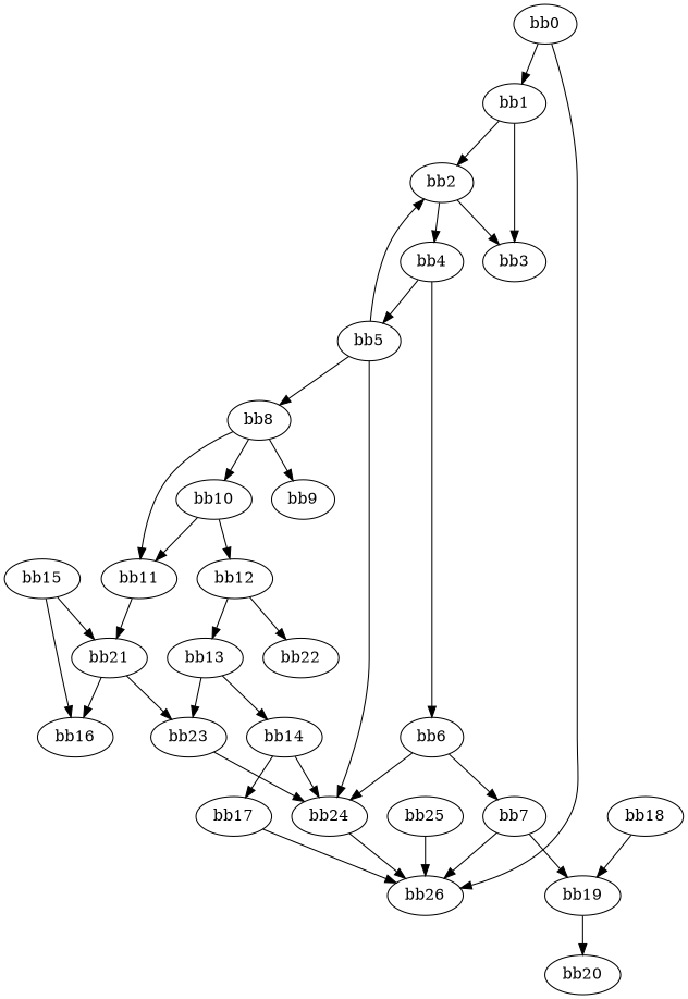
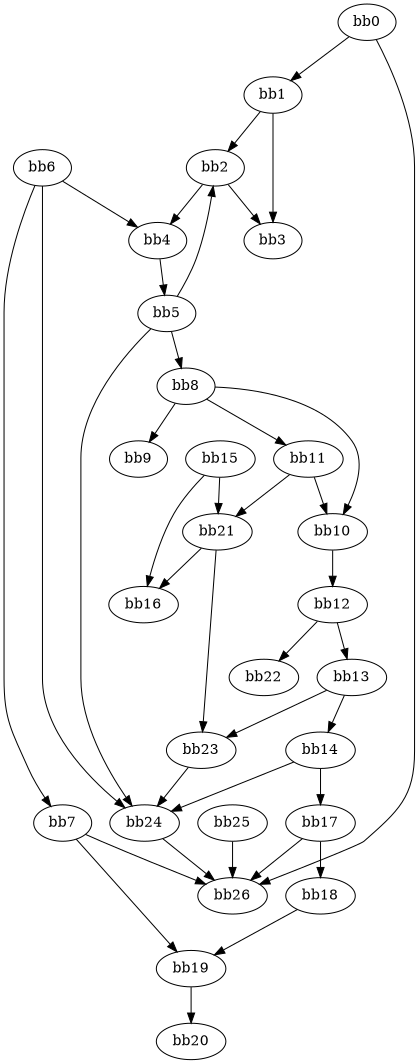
  digraph {
    n1 [label="bb0\l"]
    n2 [label="bb1\l"]
    n3 [label="bb26\l"]
    n4 [label="bb2\l"]
    n5 [label="bb3\l"]
    n6 [label="bb4\l"]
    n7 [label="bb25\l"]
    n8 [label="bb5\l"]
    n9 [label="bb6\l"]
    n10 [label="bb8\l"]
    n11 [label="bb24\l"]
    n12 [label="bb7\l"]
    n13 [label="bb9\l"]
    n14 [label="bb10\l"]
    n15 [label="bb11\l"]
    n16 [label="bb19\l"]
    n17 [label="bb20\l"]
    n18 [label="bb12\l"]
    n19 [label="bb21\l"]
    n20 [label="bb13\l"]
    n21 [label="bb22\l"]
    n22 [label="bb15\l"]
    n23 [label="bb16\l"]
    n24 [label="bb23\l"]
    n25 [label="bb14\l"]
    n26 [label="bb17\l"]
    n27 [label="bb18\l"]
    n1 -> n2
    n1 -> n3
    n2 -> n4
    n2 -> n5
    n4 -> n5
    n4 -> n6
    n6 -> n8
-   n6 -> n9
+   n9 -> n6
    n7 -> n3
    n8 -> n4
    n8 -> n10
    n8 -> n11
    n9 -> n11
    n9 -> n12
    n10 -> n13
    n10 -> n14
    n10 -> n15
    n11 -> n3
    n12 -> n3
    n12 -> n16
-   n14 -> n15
+   n15 -> n14
    n14 -> n18
    n15 -> n19
    n16 -> n17
    n18 -> n20
    n18 -> n21
    n19 -> n23
    n19 -> n24
    n20 -> n24
    n20 -> n25
    n22 -> n19
    n22 -> n23
    n24 -> n11
    n25 -> n11
    n25 -> n26
    n26 -> n3
+   n26 -> n27
    n27 -> n16
  }
